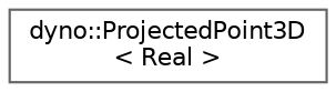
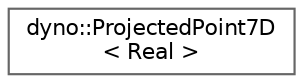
  digraph {
    rankdir=TB
-   n1 [color=grey40 fillcolor=white fontname=Helvetica fontsize=10 height=0.2 label="dyno::ProjectedPoint3D\l\< Real \>" shape=box style=filled width=0.4]
+   n1 [color=grey40 fillcolor=white fontname=Helvetica fontsize=10 height=0.2 label="dyno::ProjectedPoint7D\l\< Real \>" shape=box style=filled width=0.4]
  }
